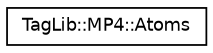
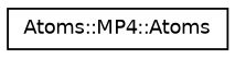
  digraph {
    rankdir=LR
-   n1 [color=black fillcolor=white fontname=Helvetica fontsize=10 height=0.2 label="TagLib::MP4::Atoms" shape=record style=filled width=0.4]
+   n1 [color=black fillcolor=white fontname=Helvetica fontsize=10 height=0.2 label="Atoms::MP4::Atoms" shape=record style=filled width=0.4]
  }
